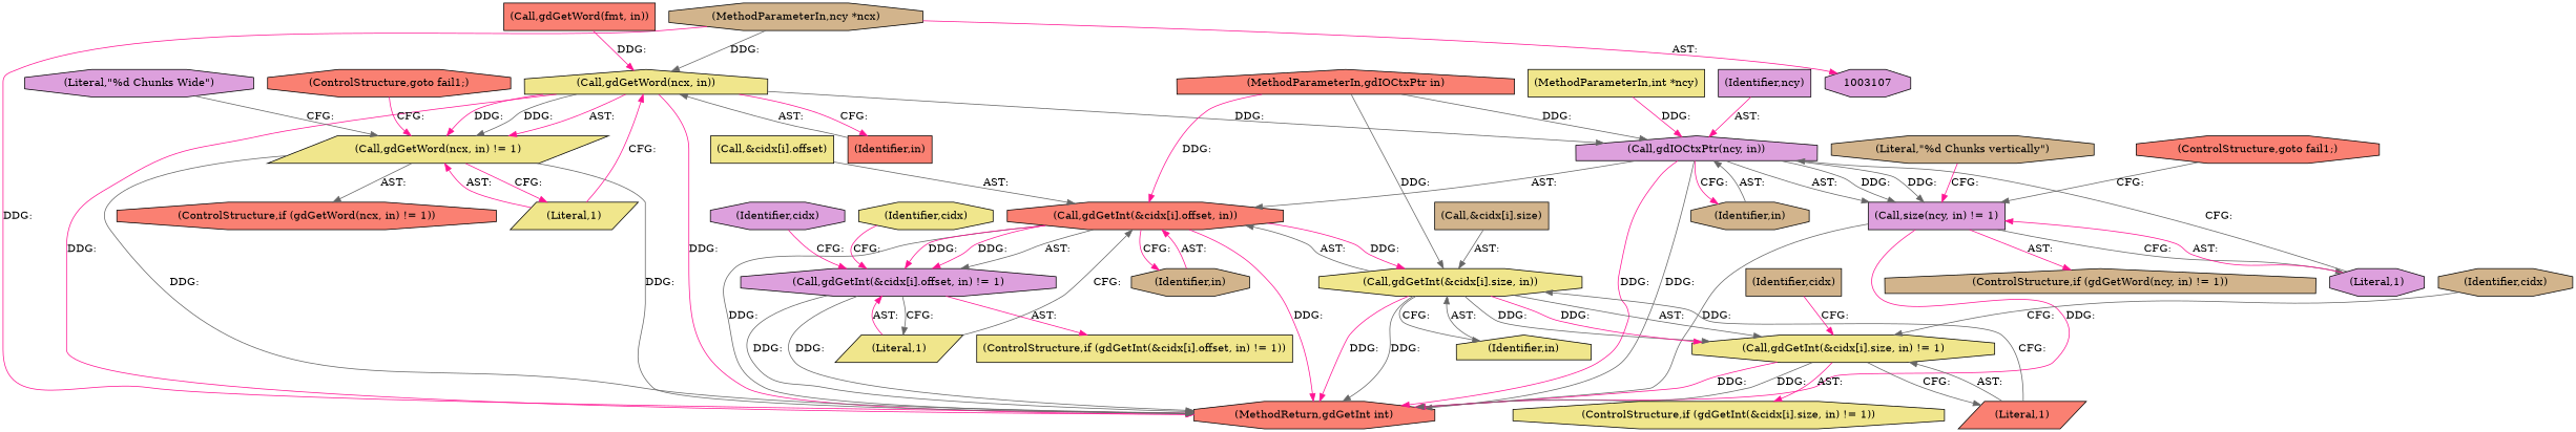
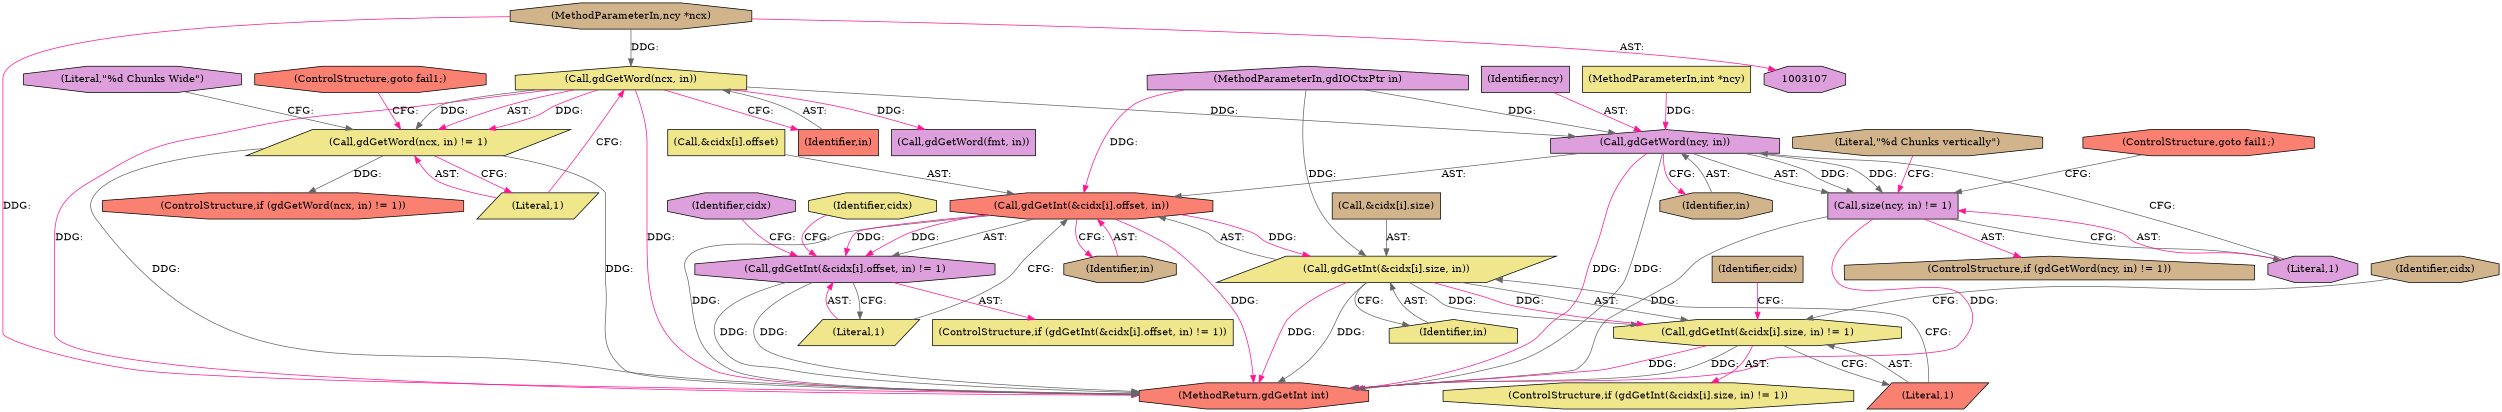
  digraph {
    node [fillcolor=khaki shape=octagon style=filled]
    edge [color=gray40]
    n1 [fillcolor=tan label="(MethodParameterIn,ncy *ncx)"]
    n2 [label="(Call,gdGetWord(ncx, in))" shape=house]
    n3 [fillcolor=salmon label="(MethodReturn,gdGetInt int)"]
    n4 [fillcolor=plum label=1003107]
    n5 [label="(Call,gdGetWord(ncx, in) != 1)" shape=parallelogram]
-   n6 [fillcolor=plum label="(Call,gdIOCtxPtr(ncy, in))" shape=house]
+   n6 [fillcolor=plum label="(Call,gdGetWord(ncy, in))" shape=house]
    n7 [fillcolor=salmon label="(Identifier,in)" shape=box]
    n8 [fillcolor=salmon label="(ControlStructure,if (gdGetWord(ncx, in) != 1))"]
    n9 [label="(Literal,1)" shape=parallelogram]
    n10 [fillcolor=plum label="(Call,size(ncy, in) != 1)" shape=box]
    n11 [fillcolor=salmon label="(Call,gdGetInt(&cidx[i].offset, in))"]
    n12 [fillcolor=tan label="(Identifier,in)"]
    n13 [fillcolor=tan label="(ControlStructure,if (gdGetWord(ncy, in) != 1))" shape=house]
    n14 [fillcolor=plum label="(Literal,1)"]
    n15 [fillcolor=plum label="(Call,gdGetInt(&cidx[i].offset, in) != 1)"]
-   n16 [label="(Call,gdGetInt(&cidx[i].size, in))"]
+   n16 [label="(Call,gdGetInt(&cidx[i].size, in))" shape=parallelogram]
    n17 [fillcolor=tan label="(Identifier,in)"]
    n18 [label="(Literal,1)" shape=parallelogram]
    n19 [label="(ControlStructure,if (gdGetInt(&cidx[i].offset, in) != 1))" shape=box]
    n20 [label="(Call,gdGetInt(&cidx[i].size, in) != 1)"]
    n21 [label="(Identifier,in)" shape=house]
    n22 [label="(ControlStructure,if (gdGetInt(&cidx[i].size, in) != 1))"]
    n23 [fillcolor=salmon label="(Literal,1)" shape=parallelogram]
    n24 [fillcolor=plum label="(Literal,\"%d Chunks Wide\")"]
    n25 [label="(Call,&cidx[i].offset)" shape=box]
    n26 [label="(MethodParameterIn,int *ncy)" shape=box]
-   n27 [fillcolor=salmon label="(Call,gdGetWord(fmt, in))" shape=box]
+   n27 [fillcolor=plum label="(Call,gdGetWord(fmt, in))" shape=box]
    n28 [fillcolor=plum label="(Identifier,ncy)" shape=box]
    n29 [fillcolor=tan label="(Identifier,cidx)" shape=box]
-   n30 [fillcolor=salmon label="(MethodParameterIn,gdIOCtxPtr in)" shape=house]
+   n30 [fillcolor=plum label="(MethodParameterIn,gdIOCtxPtr in)" shape=house]
    n31 [fillcolor=tan label="(Identifier,cidx)"]
    n32 [fillcolor=salmon label="(ControlStructure,goto fail1;)"]
    n33 [fillcolor=salmon label="(ControlStructure,goto fail1;)"]
    n34 [label="(Identifier,cidx)"]
    n35 [fillcolor=tan label="(Call,&cidx[i].size)" shape=box]
    n36 [fillcolor=plum label="(Identifier,cidx)"]
    n37 [fillcolor=tan label="(Literal,\"%d Chunks vertically\")"]
    n1 -> n2 [label="DDG: "]
    n1 -> n3 [color=deeppink label="DDG: "]
    n1 -> n4 [color=deeppink label="AST: "]
    n2 -> n3 [color=deeppink label="DDG: "]
    n2 -> n3 [color=deeppink label="DDG: "]
    n2 -> n5 [color=deeppink label="AST: "]
    n2 -> n5 [color=deeppink label="DDG: "]
    n2 -> n5 [label="DDG: "]
    n2 -> n6 [label="DDG: "]
    n2 -> n7 [color=deeppink label="CFG: "]
    n5 -> n3 [label="DDG: "]
    n5 -> n3 [label="DDG: "]
-   n5 -> n8 [label="AST: "]
+   n5 -> n8 [label="DDG: "]
    n5 -> n9 [color=deeppink label="CFG: "]
    n6 -> n3 [color=deeppink label="DDG: "]
    n6 -> n3 [label="DDG: "]
    n6 -> n10 [label="AST: "]
    n6 -> n10 [label="DDG: "]
    n6 -> n10 [label="DDG: "]
    n6 -> n11 [label="AST: "]
    n6 -> n12 [color=deeppink label="CFG: "]
    n7 -> n2 [label="AST: "]
    n9 -> n2 [color=deeppink label="CFG: "]
    n9 -> n5 [color=deeppink label="AST: "]
    n10 -> n3 [label="DDG: "]
    n10 -> n3 [color=deeppink label="DDG: "]
    n10 -> n13 [color=deeppink label="AST: "]
    n10 -> n14 [label="CFG: "]
    n11 -> n3 [color=deeppink label="DDG: "]
    n11 -> n3 [label="DDG: "]
    n11 -> n15 [label="AST: "]
    n11 -> n15 [color=deeppink label="DDG: "]
    n11 -> n15 [color=deeppink label="DDG: "]
    n11 -> n16 [color=deeppink label="DDG: "]
    n11 -> n17 [color=deeppink label="CFG: "]
    n12 -> n6 [label="AST: "]
    n14 -> n6 [label="CFG: "]
    n14 -> n10 [color=deeppink label="AST: "]
    n15 -> n3 [label="DDG: "]
    n15 -> n3 [label="DDG: "]
    n15 -> n18 [label="CFG: "]
    n15 -> n19 [color=deeppink label="AST: "]
    n16 -> n3 [label="DDG: "]
    n16 -> n3 [color=deeppink label="DDG: "]
    n16 -> n11 [label="AST: "]
    n16 -> n20 [label="AST: "]
    n16 -> n20 [label="DDG: "]
    n16 -> n20 [color=deeppink label="DDG: "]
    n16 -> n21 [label="CFG: "]
    n17 -> n11 [color=deeppink label="AST: "]
    n18 -> n11 [label="CFG: "]
    n18 -> n15 [color=deeppink label="AST: "]
    n20 -> n3 [color=deeppink label="DDG: "]
    n20 -> n3 [label="DDG: "]
    n20 -> n22 [color=deeppink label="AST: "]
    n20 -> n23 [label="CFG: "]
    n21 -> n16 [label="AST: "]
    n23 -> n16 [label="CFG: "]
    n23 -> n20 [label="AST: "]
    n24 -> n5 [label="CFG: "]
    n25 -> n11 [label="AST: "]
    n26 -> n6 [color=deeppink label="DDG: "]
-   n27 -> n2 [color=deeppink label="DDG: "]
+   n2 -> n27 [color=deeppink label="DDG: "]
    n28 -> n6 [color=deeppink label="AST: "]
    n29 -> n20 [color=deeppink label="CFG: "]
    n30 -> n6 [label="DDG: "]
    n30 -> n11 [color=deeppink label="DDG: "]
    n30 -> n16 [label="DDG: "]
    n31 -> n20 [label="CFG: "]
    n32 -> n5 [color=deeppink label="CFG: "]
    n33 -> n10 [label="CFG: "]
    n34 -> n15 [color=deeppink label="CFG: "]
    n35 -> n16 [label="AST: "]
    n36 -> n15 [color=deeppink label="CFG: "]
    n37 -> n10 [color=deeppink label="CFG: "]
  }
